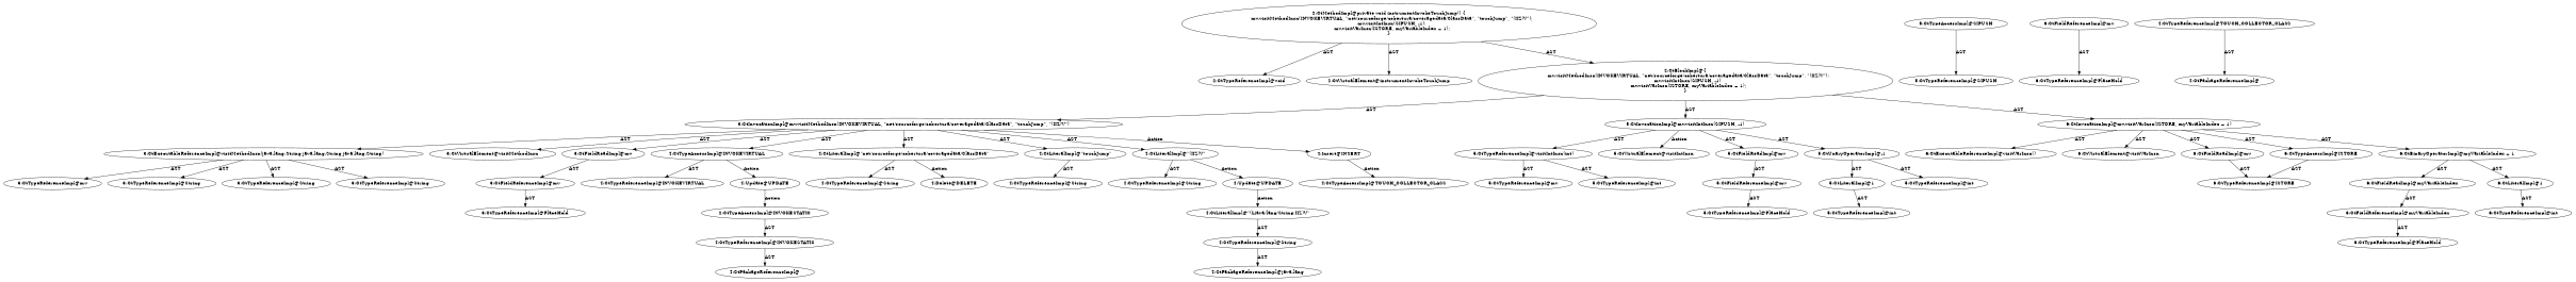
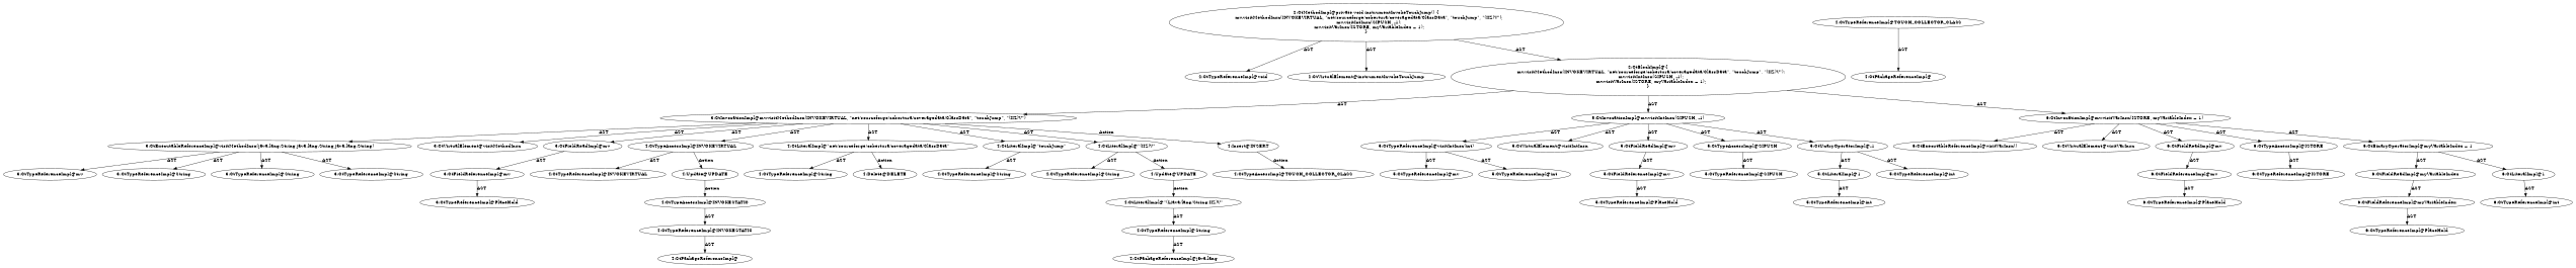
  digraph {
    node [shape=ellipse]
    n1 [label="2:CtTypeReferenceImpl@void"]
    n2 [label="2:CtVirtualElement@instrumentInvokeTouchJump"]
    n3 [label="3:CtExecutableReferenceImpl@visitMethodInsn(java.lang.String,java.lang.String,java.lang.String)"]
    n4 [label="3:CtTypeReferenceImpl@mv"]
    n5 [label="3:CtTypeReferenceImpl@String"]
    n6 [label="3:CtTypeReferenceImpl@String"]
    n7 [label="3:CtTypeReferenceImpl@String"]
    n8 [label="3:CtVirtualElement@visitMethodInsn"]
    n9 [label="3:CtFieldReferenceImpl@mv"]
    n10 [label="3:CtTypeReferenceImpl@PlaceHold"]
    n11 [label="3:CtFieldReadImpl@mv"]
    n12 [label="4:CtTypeAccessImpl@INVOKEVIRTUAL"]
    n13 [label="4:CtTypeReferenceImpl@INVOKEVIRTUAL"]
    n14 [label="4:Update@UPDATE"]
-   n15 [label="2:CtTypeAccessImpl@INVOKESTATIC"]
+   n15 [label="4:CtTypeAccessImpl@INVOKESTATIC"]
    n16 [label="4:CtLiteralImpl@\"net/sourceforge/cobertura/coveragedata/ClassData\""]
    n17 [label="4:CtTypeReferenceImpl@String"]
    n18 [label="4:Delete@DELETE"]
    n19 [label="4:CtLiteralImpl@\"touchJump\""]
    n20 [label="4:CtTypeReferenceImpl@String"]
    n21 [label="4:CtLiteralImpl@\"(IIZ)V\""]
    n22 [label="4:CtTypeReferenceImpl@String"]
    n23 [label="4:Update@UPDATE"]
    n24 [label="4:CtLiteralImpl@\"(Ljava/lang/String;IIZ)V\""]
    n25 [label="3:CtInvocationImpl@mv.visitMethodInsn(INVOKEVIRTUAL, \"net/sourceforge/cobertura/coveragedata/ClassData\", \"touchJump\", \"(IIZ)V\")"]
    n26 [label="4:Insert@INSERT"]
    n27 [label="4:CtTypeAccessImpl@TOUCH_COLLECTOR_CLASS"]
    n28 [label="5:CtTypeReferenceImpl@visitIntInsn(int)"]
    n29 [label="5:CtTypeReferenceImpl@mv"]
    n30 [label="5:CtTypeReferenceImpl@int"]
    n31 [label="5:CtVirtualElement@visitIntInsn"]
    n32 [label="5:CtFieldReferenceImpl@mv"]
    n33 [label="5:CtTypeReferenceImpl@PlaceHold"]
    n34 [label="5:CtFieldReadImpl@mv"]
    n35 [label="5:CtTypeAccessImpl@SIPUSH"]
    n36 [label="5:CtTypeReferenceImpl@SIPUSH"]
    n37 [label="5:CtLiteralImpl@1"]
    n38 [label="5:CtTypeReferenceImpl@int"]
    n39 [label="5:CtUnaryOperatorImpl@-1"]
    n40 [label="5:CtTypeReferenceImpl@int"]
    n41 [label="5:CtInvocationImpl@mv.visitIntInsn(SIPUSH, -1)"]
    n42 [label="6:CtExecutableReferenceImpl@visitVarInsn()"]
    n43 [label="6:CtVirtualElement@visitVarInsn"]
    n44 [label="6:CtFieldReferenceImpl@mv"]
    n45 [label="6:CtTypeReferenceImpl@PlaceHold"]
    n46 [label="6:CtFieldReadImpl@mv"]
    n47 [label="6:CtTypeAccessImpl@ISTORE"]
    n48 [label="6:CtTypeReferenceImpl@ISTORE"]
    n49 [label="6:CtFieldReferenceImpl@myVariableIndex"]
    n50 [label="6:CtTypeReferenceImpl@PlaceHold"]
    n51 [label="6:CtFieldReadImpl@myVariableIndex"]
    n52 [label="6:CtLiteralImpl@1"]
    n53 [label="6:CtTypeReferenceImpl@int"]
    n54 [label="6:CtBinaryOperatorImpl@myVariableIndex + 1"]
    n55 [label="6:CtInvocationImpl@mv.visitVarInsn(ISTORE, myVariableIndex + 1)"]
    n56 [label="2:CtBlockImpl@\{\n    mv.visitMethodInsn(INVOKEVIRTUAL, \"net/sourceforge/cobertura/coveragedata/ClassData\", \"touchJump\", \"(IIZ)V\");\n    mv.visitIntInsn(SIPUSH, -1);\n    mv.visitVarInsn(ISTORE, myVariableIndex + 1);\n\}"]
    n57 [label="2:CtMethodImpl@private void instrumentInvokeTouchJump() \{\n    mv.visitMethodInsn(INVOKEVIRTUAL, \"net/sourceforge/cobertura/coveragedata/ClassData\", \"touchJump\", \"(IIZ)V\");\n    mv.visitIntInsn(SIPUSH, -1);\n    mv.visitVarInsn(ISTORE, myVariableIndex + 1);\n\}"]
    n58 [label="4:CtTypeReferenceImpl@INVOKESTATIC"]
    n59 [label="4:CtPackageReferenceImpl@"]
    n60 [label="4:CtTypeReferenceImpl@String"]
    n61 [label="4:CtPackageReferenceImpl@java.lang"]
    n62 [label="4:CtPackageReferenceImpl@"]
    n63 [label="4:CtTypeReferenceImpl@TOUCH_COLLECTOR_CLASS"]
    n3 -> n4 [label=AST]
    n3 -> n5 [label=AST]
    n3 -> n6 [label=AST]
    n3 -> n7 [label=AST]
    n9 -> n10 [label=AST]
    n11 -> n9 [label=AST]
    n12 -> n13 [label=AST]
    n12 -> n14 [label=Action]
    n14 -> n15 [label=Action]
    n15 -> n58 [label=AST]
    n16 -> n17 [label=AST]
    n16 -> n18 [label=Action]
    n19 -> n20 [label=AST]
    n21 -> n22 [label=AST]
    n21 -> n23 [label=Action]
    n23 -> n24 [label=Action]
    n24 -> n60 [label=AST]
    n25 -> n3 [label=AST]
    n25 -> n8 [label=AST]
    n25 -> n11 [label=AST]
    n25 -> n12 [label=AST]
    n25 -> n16 [label=AST]
    n25 -> n19 [label=AST]
    n25 -> n21 [label=AST]
    n25 -> n26 [label=Action]
    n26 -> n27 [label=Action]
    n28 -> n29 [label=AST]
    n28 -> n30 [label=AST]
    n32 -> n33 [label=AST]
    n34 -> n32 [label=AST]
    n35 -> n36 [label=AST]
    n37 -> n38 [label=AST]
    n39 -> n37 [label=AST]
    n39 -> n40 [label=AST]
    n41 -> n28 [label=AST]
-   n41 -> n31 [label=Action]
+   n41 -> n31 [label=AST]
    n41 -> n34 [label=AST]
+   n41 -> n35 [label=AST]
    n41 -> n39 [label=AST]
    n44 -> n45 [label=AST]
-   n46 -> n48 [label=AST]
+   n46 -> n44 [label=AST]
    n47 -> n48 [label=AST]
    n49 -> n50 [label=AST]
    n51 -> n49 [label=AST]
    n52 -> n53 [label=AST]
    n54 -> n51 [label=AST]
    n54 -> n52 [label=AST]
    n55 -> n42 [label=AST]
    n55 -> n43 [label=AST]
    n55 -> n46 [label=AST]
    n55 -> n47 [label=AST]
    n55 -> n54 [label=AST]
    n56 -> n25 [label=AST]
    n56 -> n41 [label=AST]
    n56 -> n55 [label=AST]
    n57 -> n1 [label=AST]
    n57 -> n2 [label=AST]
    n57 -> n56 [label=AST]
    n58 -> n59 [label=AST]
    n60 -> n61 [label=AST]
    n63 -> n62 [label=AST]
  }
